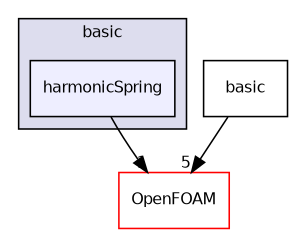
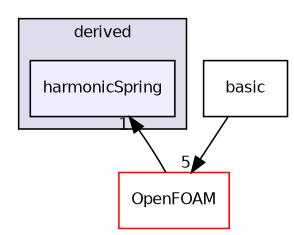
  digraph {
    compound=true
    node [fontname=Helvetica fontsize=10 shape=box]
    edge [labeldistance=1.5 labelfontname=Helvetica labelfontsize=10]
    n1 [fillcolor="#eeeeff" label=harmonicSpring pencolor=black style=filled]
    n2 [color=red label=OpenFOAM]
    n3 [label=basic]
    subgraph cluster_1 {
      bgcolor="#ddddee"
      fontname=Helvetica
      fontsize=10
-     label=basic
+     label=derived
      pencolor=black
      n1
    }
-   n1 -> n2 [headlabel=1]
+   n2 -> n1 [headlabel=1]
    n3 -> n2 [headlabel=5]
  }
